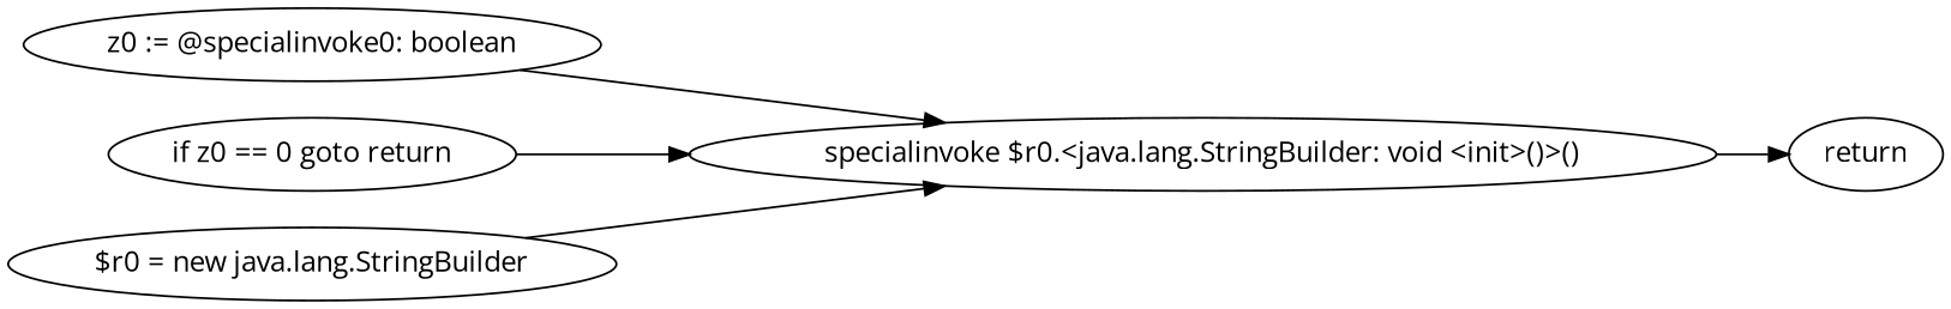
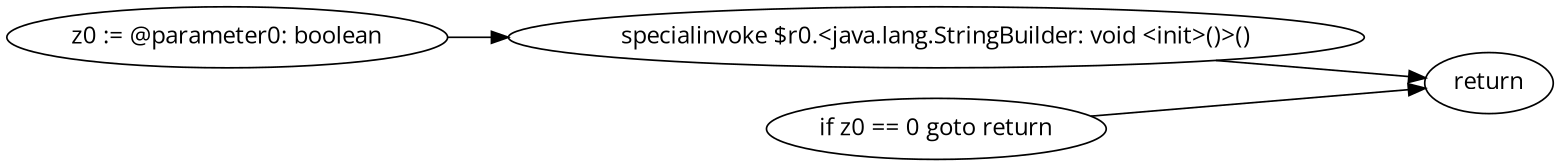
  digraph {
    fontname="Open Sans"
    rankdir=LR
    node [fontname="Open Sans"]
    edge [fontname="Open Sans"]
-   "z0 := @parameter0: boolean" [label="z0 := @specialinvoke0: boolean"]
+   "z0 := @parameter0: boolean"
    "specialinvoke $r0.<java.lang.StringBuilder: void <init>()>()"
    "if z0 == 0 goto return"
    return
-   "$r0 = new java.lang.StringBuilder"
    "z0 := @parameter0: boolean" -> "specialinvoke $r0.<java.lang.StringBuilder: void <init>()>()"
    "specialinvoke $r0.<java.lang.StringBuilder: void <init>()>()" -> return
-   "if z0 == 0 goto return" -> "specialinvoke $r0.<java.lang.StringBuilder: void <init>()>()"
-   "$r0 = new java.lang.StringBuilder" -> "specialinvoke $r0.<java.lang.StringBuilder: void <init>()>()"
+   "if z0 == 0 goto return" -> return
  }
